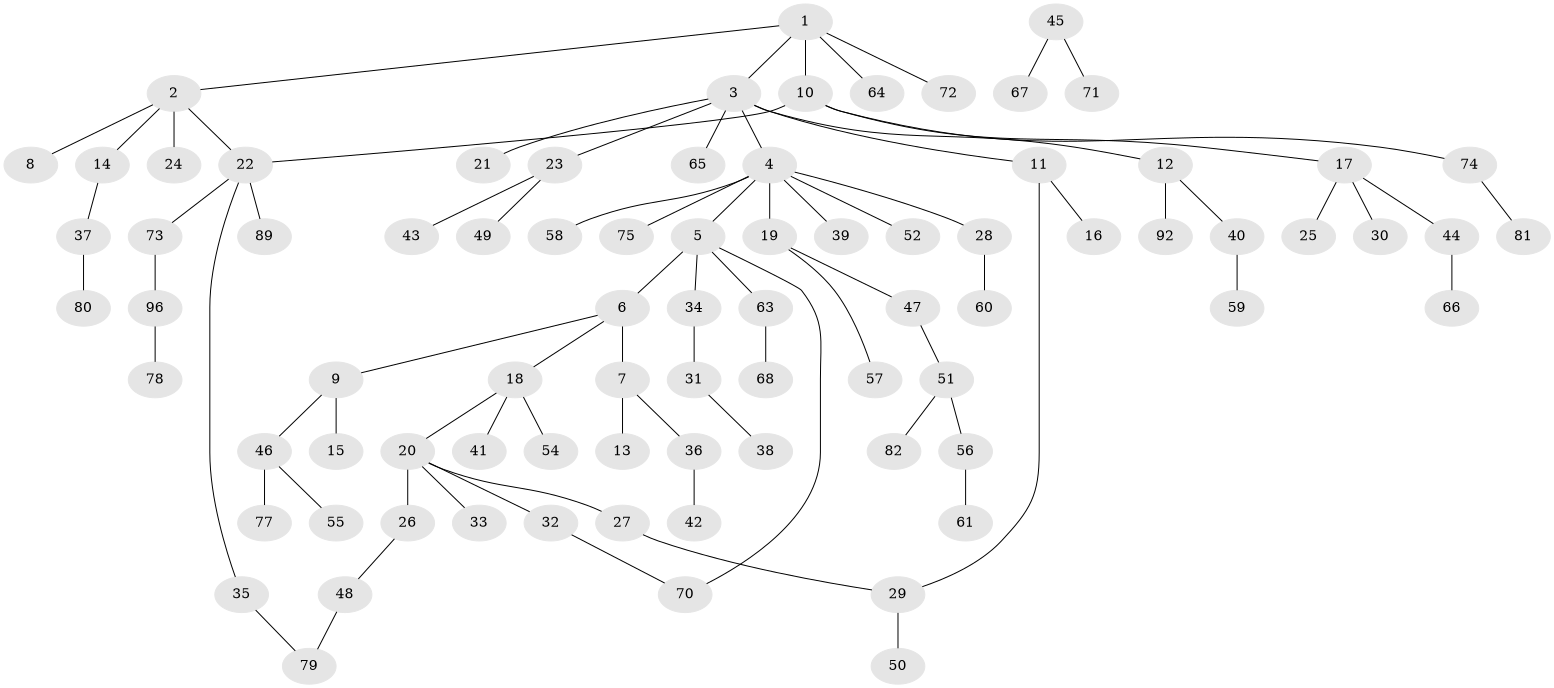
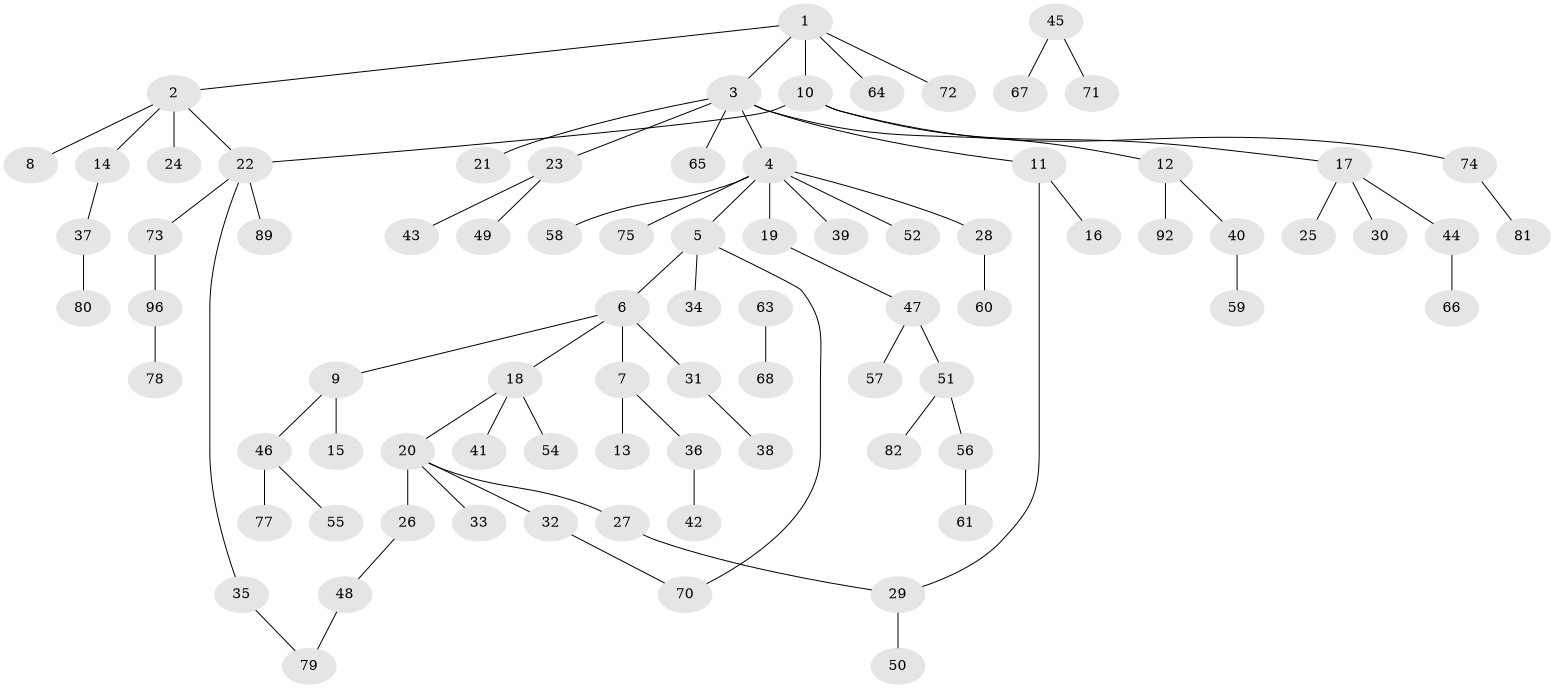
  graph {
    node [color=gray90 style=filled]
    1
    2
    3
    10
    64
    72
    8
    14
    22
    24
    4
    11
    12
    21
    23
    65
    17
    74
    37
    35
    n21 [label=89]
    73
    5
    19
    28
    39
    52
    58
    75
    16
    29
    40
    n33 [label=92]
    43
    49
    6
    34
    63
    70
    47
    57
    60
    7
    9
    18
    31
    68
    13
    36
    15
    46
    20
    41
    54
    38
    42
    55
    77
    25
    30
    44
    81
    50
    59
    80
    66
    26
    27
    32
    33
    51
    48
    79
    n74 [label=96]
    45
    67
    71
    56
    82
    61
    78
    1 -- 2
    1 -- 3
    1 -- 10
    1 -- 64
    1 -- 72
    2 -- 8
    2 -- 14
    2 -- 22
    2 -- 24
    3 -- 4
    3 -- 11
    3 -- 12
    3 -- 21
    3 -- 23
    3 -- 65
    10 -- 22
    10 -- 17
    10 -- 74
    14 -- 37
    22 -- 35
    22 -- n21
    22 -- 73
    4 -- 5
    4 -- 19
    4 -- 28
    4 -- 39
    4 -- 52
    4 -- 58
    4 -- 75
    11 -- 16
    11 -- 29
    12 -- 40
    12 -- n33
    23 -- 43
    23 -- 49
    17 -- 25
    17 -- 30
    17 -- 44
    74 -- 81
    37 -- 80
    35 -- 79
    73 -- n74
    5 -- 6
    5 -- 34
-   5 -- 63
    5 -- 70
    19 -- 47
-   19 -- 57
+   47 -- 57
    28 -- 60
    29 -- 50
    40 -- 59
    6 -- 7
    6 -- 9
    6 -- 18
-   34 -- 31
+   6 -- 31
    63 -- 68
    47 -- 51
    7 -- 13
    7 -- 36
    9 -- 15
    9 -- 46
    18 -- 20
    18 -- 41
    18 -- 54
    31 -- 38
    36 -- 42
    46 -- 55
    46 -- 77
    20 -- 26
    20 -- 27
    20 -- 32
    20 -- 33
    44 -- 66
    26 -- 48
    27 -- 29
    32 -- 70
    51 -- 56
    51 -- 82
    48 -- 79
    n74 -- 78
    45 -- 67
    45 -- 71
    56 -- 61
  }
